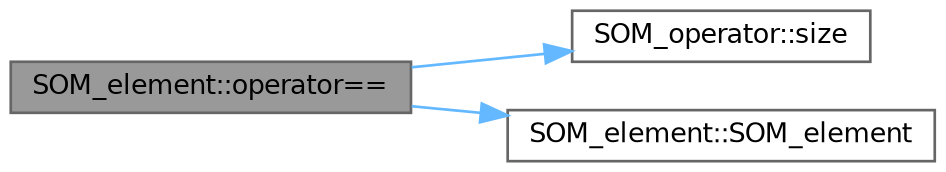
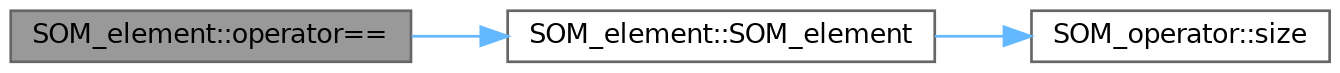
  digraph {
    rankdir=LR
    node [color=grey40 fillcolor=white fontname=Helvetica fontsize=10 shape=box style=filled]
    edge [color=steelblue1 fontname=Helvetica fontsize=10 labelfontname=Helvetica labelfontsize=10 style=solid]
    n1 [color=gray40 fillcolor=grey60 fontcolor=black height=0.2 label="SOM_element::operator==" width=0.4]
    n2 [height=0.2 label="SOM_operator::size" width=0.4]
    n3 [height=0.2 label="SOM_element::SOM_element" width=0.4]
-   n1 -> n2
+   n3 -> n2
    n1 -> n3
  }
